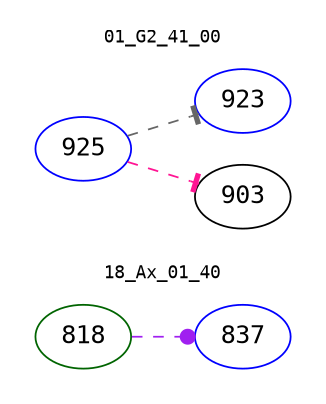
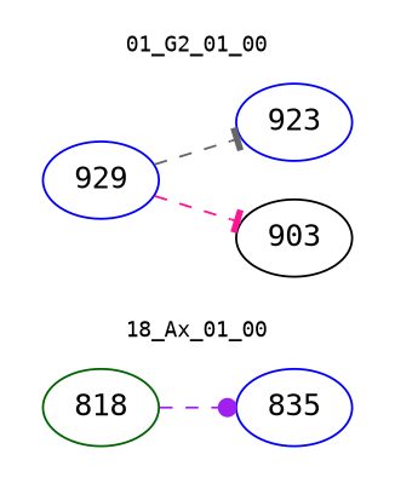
  digraph {
    fontname="DejaVu Sans Mono"
    rankdir=LR
    node [color=blue fontname="DejaVu Sans Mono"]
    edge [arrowhead=tee fontname="DejaVu Sans Mono" style=dashed]
    n1 [color=darkgreen label=818]
-   n2 [label=837]
-   n3 [label=925]
+   n2 [label=835]
+   n3 [label=929]
    n4 [color=black label=903]
    n5 [label=923]
    subgraph cluster_1 {
      color=white
      fontsize=10
-     label="18_Ax_01_40"
+     label="18_Ax_01_00"
      n1
      n2
    }
    subgraph cluster_2 {
      color=white
      fontsize=10
-     label="01_G2_41_00"
+     label="01_G2_01_00"
      n3
      n4
      n5
    }
    n1 -> n2 [arrowhead=dot color=purple]
    n3 -> n4 [color=deeppink]
    n3 -> n5 [color=gray40]
  }
